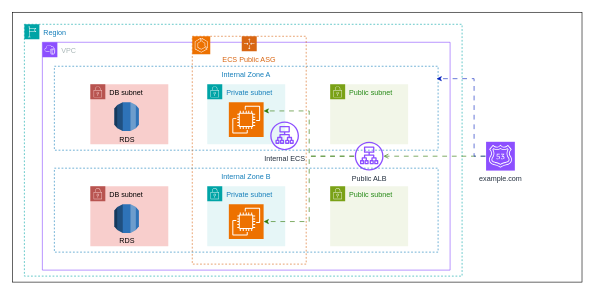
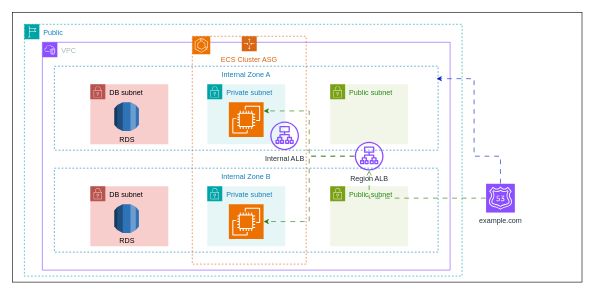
  <mxCell id="0" />
  <mxCell id="1" parent="0" />
  <mxCell id="2" value="" style="rounded=0;whiteSpace=wrap;html=1;" vertex="1" parent="1"><mxGeometry x="20" y="20" width="950" height="450" as="geometry" /></mxCell>
- <mxCell id="3" value="Region" style="points=[[0,0],[0.25,0],[0.5,0],[0.75,0],[1,0],[1,0.25],[1,0.5],[1,0.75],[1,1],[0.75,1],[0.5,1],[0.25,1],[0,1],[0,0.75],[0,0.5],[0,0.25]];outlineConnect=0;gradientColor=none;html=1;whiteSpace=wrap;fontSize=12;fontStyle=0;container=1;pointerEvents=0;collapsible=0;recursiveResize=0;shape=mxgraph.aws4.group;grIcon=mxgraph.aws4.group_region;strokeColor=#00A4A6;fillColor=none;verticalAlign=top;align=left;spacingLeft=30;fontColor=#147EBA;dashed=1;" vertex="1" parent="1"><mxGeometry x="40" y="40" width="730" height="420" as="geometry" /></mxCell>
+ <mxCell id="3" value="Public" style="points=[[0,0],[0.25,0],[0.5,0],[0.75,0],[1,0],[1,0.25],[1,0.5],[1,0.75],[1,1],[0.75,1],[0.5,1],[0.25,1],[0,1],[0,0.75],[0,0.5],[0,0.25]];outlineConnect=0;gradientColor=none;html=1;whiteSpace=wrap;fontSize=12;fontStyle=0;container=1;pointerEvents=0;collapsible=0;recursiveResize=0;shape=mxgraph.aws4.group;grIcon=mxgraph.aws4.group_region;strokeColor=#00A4A6;fillColor=none;verticalAlign=top;align=left;spacingLeft=30;fontColor=#147EBA;dashed=1;" vertex="1" parent="1"><mxGeometry x="40" y="40" width="730" height="420" as="geometry" /></mxCell>
  <mxCell id="4" value="VPC" style="points=[[0,0],[0.25,0],[0.5,0],[0.75,0],[1,0],[1,0.25],[1,0.5],[1,0.75],[1,1],[0.75,1],[0.5,1],[0.25,1],[0,1],[0,0.75],[0,0.5],[0,0.25]];outlineConnect=0;gradientColor=none;html=1;whiteSpace=wrap;fontSize=12;fontStyle=0;container=1;pointerEvents=0;collapsible=0;recursiveResize=0;shape=mxgraph.aws4.group;grIcon=mxgraph.aws4.group_vpc2;strokeColor=#8C4FFF;fillColor=none;verticalAlign=top;align=left;spacingLeft=30;fontColor=#AAB7B8;dashed=0;" vertex="1" parent="3"><mxGeometry x="30" y="30" width="680" height="380" as="geometry" /></mxCell>
  <mxCell id="5" value="Internal Zone A" style="fillColor=none;strokeColor=#147EBA;dashed=1;verticalAlign=top;fontStyle=0;fontColor=#147EBA;whiteSpace=wrap;html=1;" vertex="1" parent="4"><mxGeometry x="20" y="40" width="640" height="140" as="geometry" /></mxCell>
  <mxCell id="6" value="Public subnet" style="points=[[0,0],[0.25,0],[0.5,0],[0.75,0],[1,0],[1,0.25],[1,0.5],[1,0.75],[1,1],[0.75,1],[0.5,1],[0.25,1],[0,1],[0,0.75],[0,0.5],[0,0.25]];outlineConnect=0;gradientColor=none;html=1;whiteSpace=wrap;fontSize=12;fontStyle=0;container=1;pointerEvents=0;collapsible=0;recursiveResize=0;shape=mxgraph.aws4.group;grIcon=mxgraph.aws4.group_security_group;grStroke=0;strokeColor=#7AA116;fillColor=#F2F6E8;verticalAlign=top;align=left;spacingLeft=30;fontColor=#248814;dashed=0;" vertex="1" parent="4"><mxGeometry x="480" y="70" width="130" height="100" as="geometry" /></mxCell>
  <mxCell id="7" value="Private subnet" style="points=[[0,0],[0.25,0],[0.5,0],[0.75,0],[1,0],[1,0.25],[1,0.5],[1,0.75],[1,1],[0.75,1],[0.5,1],[0.25,1],[0,1],[0,0.75],[0,0.5],[0,0.25]];outlineConnect=0;gradientColor=none;html=1;whiteSpace=wrap;fontSize=12;fontStyle=0;container=1;pointerEvents=0;collapsible=0;recursiveResize=0;shape=mxgraph.aws4.group;grIcon=mxgraph.aws4.group_security_group;grStroke=0;strokeColor=#00A4A6;fillColor=#E6F6F7;verticalAlign=top;align=left;spacingLeft=30;fontColor=#147EBA;dashed=0;" vertex="1" parent="4"><mxGeometry x="275" y="70" width="130" height="100" as="geometry" /></mxCell>
  <mxCell id="8" value="DB subnet" style="points=[[0,0],[0.25,0],[0.5,0],[0.75,0],[1,0],[1,0.25],[1,0.5],[1,0.75],[1,1],[0.75,1],[0.5,1],[0.25,1],[0,1],[0,0.75],[0,0.5],[0,0.25]];outlineConnect=0;html=1;whiteSpace=wrap;fontSize=12;fontStyle=0;container=1;pointerEvents=0;collapsible=0;recursiveResize=0;shape=mxgraph.aws4.group;grIcon=mxgraph.aws4.group_security_group;grStroke=0;strokeColor=#b85450;fillColor=#f8cecc;verticalAlign=top;align=left;spacingLeft=30;dashed=0;" vertex="1" parent="4"><mxGeometry x="80" y="70" width="130" height="100" as="geometry" /></mxCell>
  <mxCell id="9" value="RDS" style="outlineConnect=0;dashed=0;verticalLabelPosition=bottom;verticalAlign=top;align=center;html=1;shape=mxgraph.aws3.rds;fillColor=#2E73B8;gradientColor=none;" vertex="1" parent="8"><mxGeometry x="40" y="30" width="41" height="48" as="geometry" /></mxCell>
  <mxCell id="10" value="" style="sketch=0;points=[[0,0,0],[0.25,0,0],[0.5,0,0],[0.75,0,0],[1,0,0],[0,1,0],[0.25,1,0],[0.5,1,0],[0.75,1,0],[1,1,0],[0,0.25,0],[0,0.5,0],[0,0.75,0],[1,0.25,0],[1,0.5,0],[1,0.75,0]];outlineConnect=0;fontColor=#232F3E;fillColor=#ED7100;strokeColor=#ffffff;dashed=0;verticalLabelPosition=bottom;verticalAlign=top;align=center;html=1;fontSize=12;fontStyle=0;aspect=fixed;shape=mxgraph.aws4.resourceIcon;resIcon=mxgraph.aws4.ec2;" vertex="1" parent="4"><mxGeometry x="311" y="100" width="58" height="58" as="geometry" /></mxCell>
- <mxCell id="11" value="Public ALB" style="sketch=0;outlineConnect=0;fontColor=#232F3E;gradientColor=none;fillColor=#8C4FFF;strokeColor=none;dashed=0;verticalLabelPosition=bottom;verticalAlign=top;align=center;html=1;fontSize=12;fontStyle=0;aspect=fixed;pointerEvents=1;shape=mxgraph.aws4.application_load_balancer;" vertex="1" parent="4"><mxGeometry x="521" y="166" width="48" height="48" as="geometry" /></mxCell>
- <mxCell id="12" value="Internal ECS" style="sketch=0;outlineConnect=0;fontColor=#232F3E;gradientColor=none;fillColor=#8C4FFF;strokeColor=none;dashed=0;verticalLabelPosition=bottom;verticalAlign=top;align=center;html=1;fontSize=12;fontStyle=0;aspect=fixed;pointerEvents=1;shape=mxgraph.aws4.application_load_balancer;" vertex="1" parent="4"><mxGeometry x="380" y="132" width="48" height="48" as="geometry" /></mxCell>
+ <mxCell id="11" value="Region ALB" style="sketch=0;outlineConnect=0;fontColor=#232F3E;gradientColor=none;fillColor=#8C4FFF;strokeColor=none;dashed=0;verticalLabelPosition=bottom;verticalAlign=top;align=center;html=1;fontSize=12;fontStyle=0;aspect=fixed;pointerEvents=1;shape=mxgraph.aws4.application_load_balancer;" vertex="1" parent="4"><mxGeometry x="521" y="166" width="48" height="48" as="geometry" /></mxCell>
+ <mxCell id="12" value="Internal ALB" style="sketch=0;outlineConnect=0;fontColor=#232F3E;gradientColor=none;fillColor=#8C4FFF;strokeColor=none;dashed=0;verticalLabelPosition=bottom;verticalAlign=top;align=center;html=1;fontSize=12;fontStyle=0;aspect=fixed;pointerEvents=1;shape=mxgraph.aws4.application_load_balancer;" vertex="1" parent="4"><mxGeometry x="380" y="132" width="48" height="48" as="geometry" /></mxCell>
  <mxCell id="13" style="edgeStyle=orthogonalEdgeStyle;rounded=0;orthogonalLoop=1;jettySize=auto;html=1;entryX=1;entryY=0.25;entryDx=0;entryDy=0;entryPerimeter=0;flowAnimation=1;fillColor=#60a917;strokeColor=#2D7600;" edge="1" parent="4" source="11" target="10"><mxGeometry relative="1" as="geometry" /></mxCell>
- <mxCell id="14" value="ECS Public ASG" style="points=[[0,0],[0.25,0],[0.5,0],[0.75,0],[1,0],[1,0.25],[1,0.5],[1,0.75],[1,1],[0.75,1],[0.5,1],[0.25,1],[0,1],[0,0.75],[0,0.5],[0,0.25]];outlineConnect=0;gradientColor=none;html=1;whiteSpace=wrap;fontSize=12;fontStyle=0;container=1;pointerEvents=0;collapsible=0;recursiveResize=0;shape=mxgraph.aws4.groupCenter;grIcon=mxgraph.aws4.group_auto_scaling_group;grStroke=1;strokeColor=#D86613;fillColor=none;verticalAlign=top;align=center;fontColor=#D86613;dashed=1;spacingTop=25;" vertex="1" parent="3"><mxGeometry x="280" y="20" width="190" height="380" as="geometry" /></mxCell>
+ <mxCell id="14" value="ECS Cluster ASG" style="points=[[0,0],[0.25,0],[0.5,0],[0.75,0],[1,0],[1,0.25],[1,0.5],[1,0.75],[1,1],[0.75,1],[0.5,1],[0.25,1],[0,1],[0,0.75],[0,0.5],[0,0.25]];outlineConnect=0;gradientColor=none;html=1;whiteSpace=wrap;fontSize=12;fontStyle=0;container=1;pointerEvents=0;collapsible=0;recursiveResize=0;shape=mxgraph.aws4.groupCenter;grIcon=mxgraph.aws4.group_auto_scaling_group;grStroke=1;strokeColor=#D86613;fillColor=none;verticalAlign=top;align=center;fontColor=#D86613;dashed=1;spacingTop=25;" vertex="1" parent="3"><mxGeometry x="280" y="20" width="190" height="380" as="geometry" /></mxCell>
  <mxCell id="15" value="Internal Zone B" style="fillColor=none;strokeColor=#147EBA;dashed=1;verticalAlign=top;fontStyle=0;fontColor=#147EBA;whiteSpace=wrap;html=1;" vertex="1" parent="1"><mxGeometry x="90" y="280" width="640" height="140" as="geometry" /></mxCell>
  <mxCell id="16" value="Public subnet" style="points=[[0,0],[0.25,0],[0.5,0],[0.75,0],[1,0],[1,0.25],[1,0.5],[1,0.75],[1,1],[0.75,1],[0.5,1],[0.25,1],[0,1],[0,0.75],[0,0.5],[0,0.25]];outlineConnect=0;gradientColor=none;html=1;whiteSpace=wrap;fontSize=12;fontStyle=0;container=1;pointerEvents=0;collapsible=0;recursiveResize=0;shape=mxgraph.aws4.group;grIcon=mxgraph.aws4.group_security_group;grStroke=0;strokeColor=#7AA116;fillColor=#F2F6E8;verticalAlign=top;align=left;spacingLeft=30;fontColor=#248814;dashed=0;" vertex="1" parent="1"><mxGeometry x="550" y="310" width="130" height="100" as="geometry" /></mxCell>
  <mxCell id="17" value="Private subnet" style="points=[[0,0],[0.25,0],[0.5,0],[0.75,0],[1,0],[1,0.25],[1,0.5],[1,0.75],[1,1],[0.75,1],[0.5,1],[0.25,1],[0,1],[0,0.75],[0,0.5],[0,0.25]];outlineConnect=0;gradientColor=none;html=1;whiteSpace=wrap;fontSize=12;fontStyle=0;container=1;pointerEvents=0;collapsible=0;recursiveResize=0;shape=mxgraph.aws4.group;grIcon=mxgraph.aws4.group_security_group;grStroke=0;strokeColor=#00A4A6;fillColor=#E6F6F7;verticalAlign=top;align=left;spacingLeft=30;fontColor=#147EBA;dashed=0;" vertex="1" parent="1"><mxGeometry x="345" y="310" width="130" height="100" as="geometry" /></mxCell>
  <mxCell id="18" value="" style="sketch=0;points=[[0,0,0],[0.25,0,0],[0.5,0,0],[0.75,0,0],[1,0,0],[0,1,0],[0.25,1,0],[0.5,1,0],[0.75,1,0],[1,1,0],[0,0.25,0],[0,0.5,0],[0,0.75,0],[1,0.25,0],[1,0.5,0],[1,0.75,0]];outlineConnect=0;fontColor=#232F3E;fillColor=#ED7100;strokeColor=#ffffff;dashed=0;verticalLabelPosition=bottom;verticalAlign=top;align=center;html=1;fontSize=12;fontStyle=0;aspect=fixed;shape=mxgraph.aws4.resourceIcon;resIcon=mxgraph.aws4.ec2;" vertex="1" parent="17"><mxGeometry x="36" y="30" width="58" height="58" as="geometry" /></mxCell>
  <mxCell id="19" value="DB subnet" style="points=[[0,0],[0.25,0],[0.5,0],[0.75,0],[1,0],[1,0.25],[1,0.5],[1,0.75],[1,1],[0.75,1],[0.5,1],[0.25,1],[0,1],[0,0.75],[0,0.5],[0,0.25]];outlineConnect=0;html=1;whiteSpace=wrap;fontSize=12;fontStyle=0;container=1;pointerEvents=0;collapsible=0;recursiveResize=0;shape=mxgraph.aws4.group;grIcon=mxgraph.aws4.group_security_group;grStroke=0;strokeColor=#b85450;fillColor=#f8cecc;verticalAlign=top;align=left;spacingLeft=30;dashed=0;" vertex="1" parent="1"><mxGeometry x="150" y="310" width="130" height="100" as="geometry" /></mxCell>
  <mxCell id="20" value="" style="sketch=0;points=[[0,0,0],[0.25,0,0],[0.5,0,0],[0.75,0,0],[1,0,0],[0,1,0],[0.25,1,0],[0.5,1,0],[0.75,1,0],[1,1,0],[0,0.25,0],[0,0.5,0],[0,0.75,0],[1,0.25,0],[1,0.5,0],[1,0.75,0]];outlineConnect=0;fontColor=#232F3E;fillColor=#ED7100;strokeColor=#ffffff;dashed=0;verticalLabelPosition=bottom;verticalAlign=top;align=center;html=1;fontSize=12;fontStyle=0;aspect=fixed;shape=mxgraph.aws4.resourceIcon;resIcon=mxgraph.aws4.ecs;" vertex="1" parent="1"><mxGeometry x="320" y="60" width="30" height="30" as="geometry" /></mxCell>
  <mxCell id="21" style="edgeStyle=orthogonalEdgeStyle;rounded=0;orthogonalLoop=1;jettySize=auto;html=1;fillColor=#60a917;strokeColor=#2D7600;flowAnimation=1;endArrow=open;" edge="1" parent="1" source="22" target="11"><mxGeometry relative="1" as="geometry" /></mxCell>
- <mxCell id="22" value="example.com" style="sketch=0;points=[[0,0,0],[0.25,0,0],[0.5,0,0],[0.75,0,0],[1,0,0],[0,1,0],[0.25,1,0],[0.5,1,0],[0.75,1,0],[1,1,0],[0,0.25,0],[0,0.5,0],[0,0.75,0],[1,0.25,0],[1,0.5,0],[1,0.75,0]];outlineConnect=0;fontColor=#232F3E;fillColor=#8C4FFF;strokeColor=#ffffff;dashed=0;verticalLabelPosition=bottom;verticalAlign=top;align=center;html=1;fontSize=12;fontStyle=0;aspect=fixed;shape=mxgraph.aws4.resourceIcon;resIcon=mxgraph.aws4.route_53;" vertex="1" parent="1"><mxGeometry x="810" y="236" width="48" height="48" as="geometry" /></mxCell>
+ <mxCell id="22" value="example.com" style="sketch=0;points=[[0,0,0],[0.25,0,0],[0.5,0,0],[0.75,0,0],[1,0,0],[0,1,0],[0.25,1,0],[0.5,1,0],[0.75,1,0],[1,1,0],[0,0.25,0],[0,0.5,0],[0,0.75,0],[1,0.25,0],[1,0.5,0],[1,0.75,0]];outlineConnect=0;fontColor=#232F3E;fillColor=#8C4FFF;strokeColor=#ffffff;dashed=0;verticalLabelPosition=bottom;verticalAlign=top;align=center;html=1;fontSize=12;fontStyle=0;aspect=fixed;shape=mxgraph.aws4.resourceIcon;resIcon=mxgraph.aws4.route_53;" vertex="1" parent="1"><mxGeometry x="810" y="306" width="48" height="48" as="geometry" /></mxCell>
  <mxCell id="23" value="RDS" style="outlineConnect=0;dashed=0;verticalLabelPosition=bottom;verticalAlign=top;align=center;html=1;shape=mxgraph.aws3.rds;fillColor=#2E73B8;gradientColor=none;" vertex="1" parent="1"><mxGeometry x="190" y="340" width="41" height="48" as="geometry" /></mxCell>
  <mxCell id="24" style="edgeStyle=orthogonalEdgeStyle;rounded=0;orthogonalLoop=1;jettySize=auto;html=1;entryX=1;entryY=0.5;entryDx=0;entryDy=0;entryPerimeter=0;flowAnimation=1;fillColor=#60a917;strokeColor=#2D7600;" edge="1" parent="1" source="11" target="18"><mxGeometry relative="1" as="geometry" /></mxCell>
  <mxCell id="25" style="edgeStyle=orthogonalEdgeStyle;rounded=0;orthogonalLoop=1;jettySize=auto;html=1;entryX=0.996;entryY=0.148;entryDx=0;entryDy=0;entryPerimeter=0;flowAnimation=1;fillColor=#0050ef;strokeColor=#001DBC;" edge="1" parent="1" source="22" target="5"><mxGeometry relative="1" as="geometry"><Array as="points"><mxPoint x="790" y="260" /><mxPoint x="790" y="131" /></Array></mxGeometry></mxCell>
